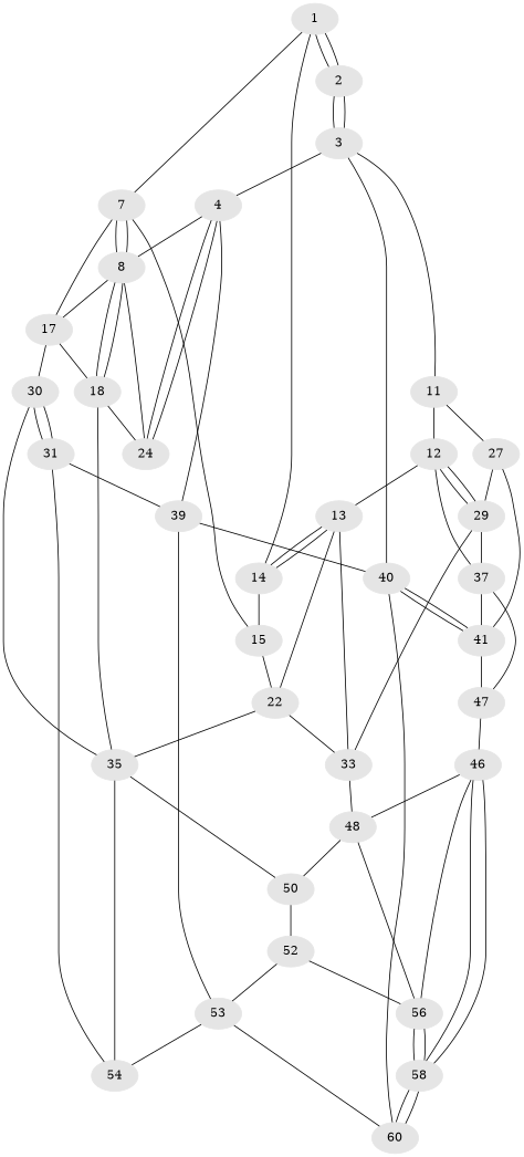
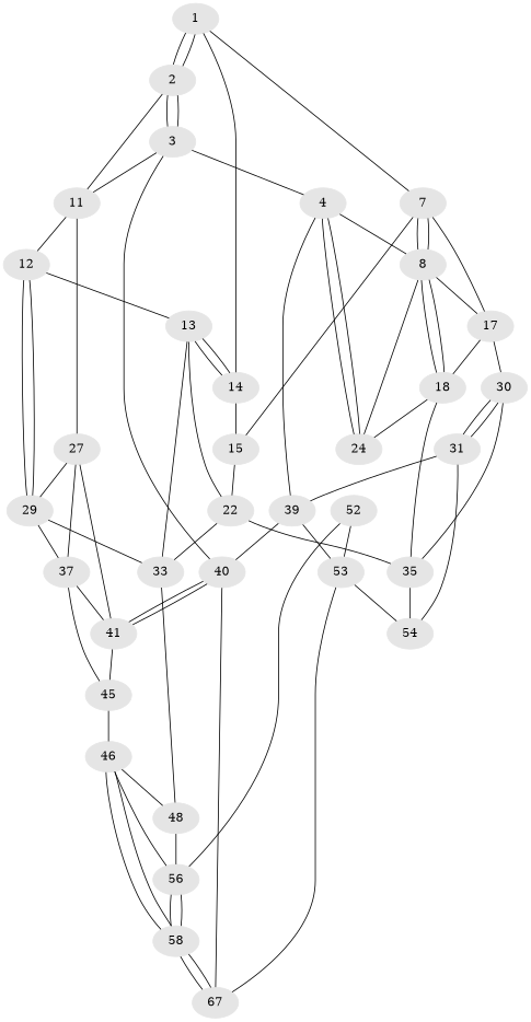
  graph {
    node [color=gray90 style=filled]
    1 [super="+6"]
    2 [super="+10"]
    7 [super="+16"]
    14
    3 [super="+23"]
    11 [super="+26"]
    8 [super="+9"]
    15 [super="+19"]
    17 [super="+20"]
    4 [super="+5"]
    40
    12
    27 [super="+28"]
    24
    39
    41 [super="+42"]
-   60 [super="+62"]
+   60 [super="+62" label=67]
    18 [super="+25"]
    53 [super="+61"]
    22 [super="+34"]
    30
    35 [super="+36"]
    13 [super="+21"]
    29 [super="+32"]
    37 [super="+44"]
    33 [super="+43"]
    48 [super="+49"]
    31 [super="+38"]
    54
-   50 [super="+51"]
-   45 [super="+59" label=47]
+   45 [super="+59"]
    56 [super="+57"]
    52 [super="+55"]
    46 [super="+47"]
    58
    1 -- 2
    1 -- 2
    1 -- 7
    1 -- 14
    2 -- 3 [weight=2]
    2 -- 3
+   2 -- 11
    7 -- 8
    7 -- 8
    7 -- 15
    7 -- 17
    14 -- 15
    3 -- 11
    3 -- 4
    3 -- 40
    11 -- 12
    11 -- 27
    8 -- 17
    8 -- 24
    8 -- 18
    8 -- 18
    15 -- 22
    17 -- 18
    17 -- 30
    4 -- 8
    4 -- 24
    4 -- 24
    4 -- 39
    40 -- 41
    40 -- 41
    40 -- 60
    12 -- 13
    12 -- 29
    12 -- 29
    27 -- 41
    27 -- 29
-   12 -- 37
+   27 -- 37
    39 -- 40
    39 -- 53
    41 -- 45
    18 -- 24
    18 -- 35
    53 -- 60
    53 -- 54
    22 -- 35
    22 -- 33
    30 -- 35
    30 -- 31
    30 -- 31
    35 -- 54
-   35 -- 50
    13 -- 14
    13 -- 14
    13 -- 22
    13 -- 33
    29 -- 37
    29 -- 33
    37 -- 41
    37 -- 45
    33 -- 48
-   48 -- 50
    48 -- 56
    31 -- 39
    31 -- 54
-   50 -- 52 [weight=2]
    45 -- 46
    56 -- 58
    56 -- 58
    52 -- 53
    52 -- 56
    46 -- 48
    46 -- 56
    46 -- 58
    46 -- 58
    58 -- 60
    58 -- 60
  }
